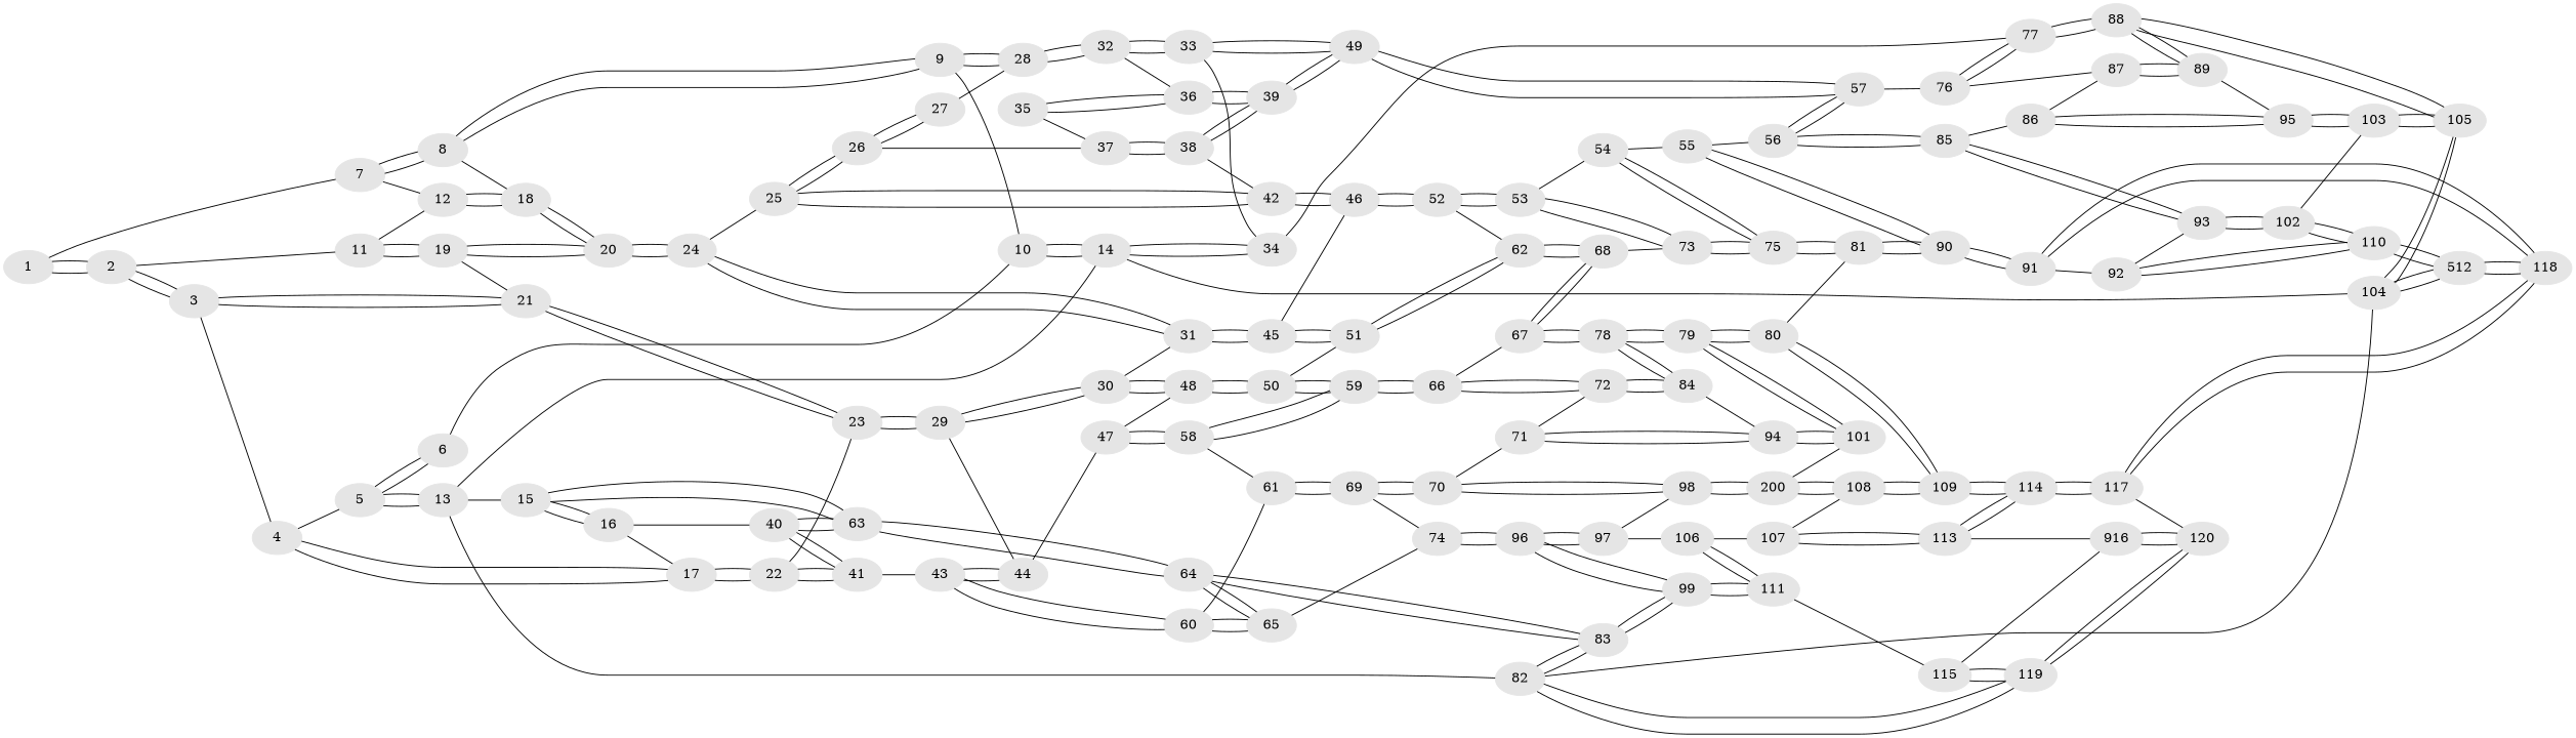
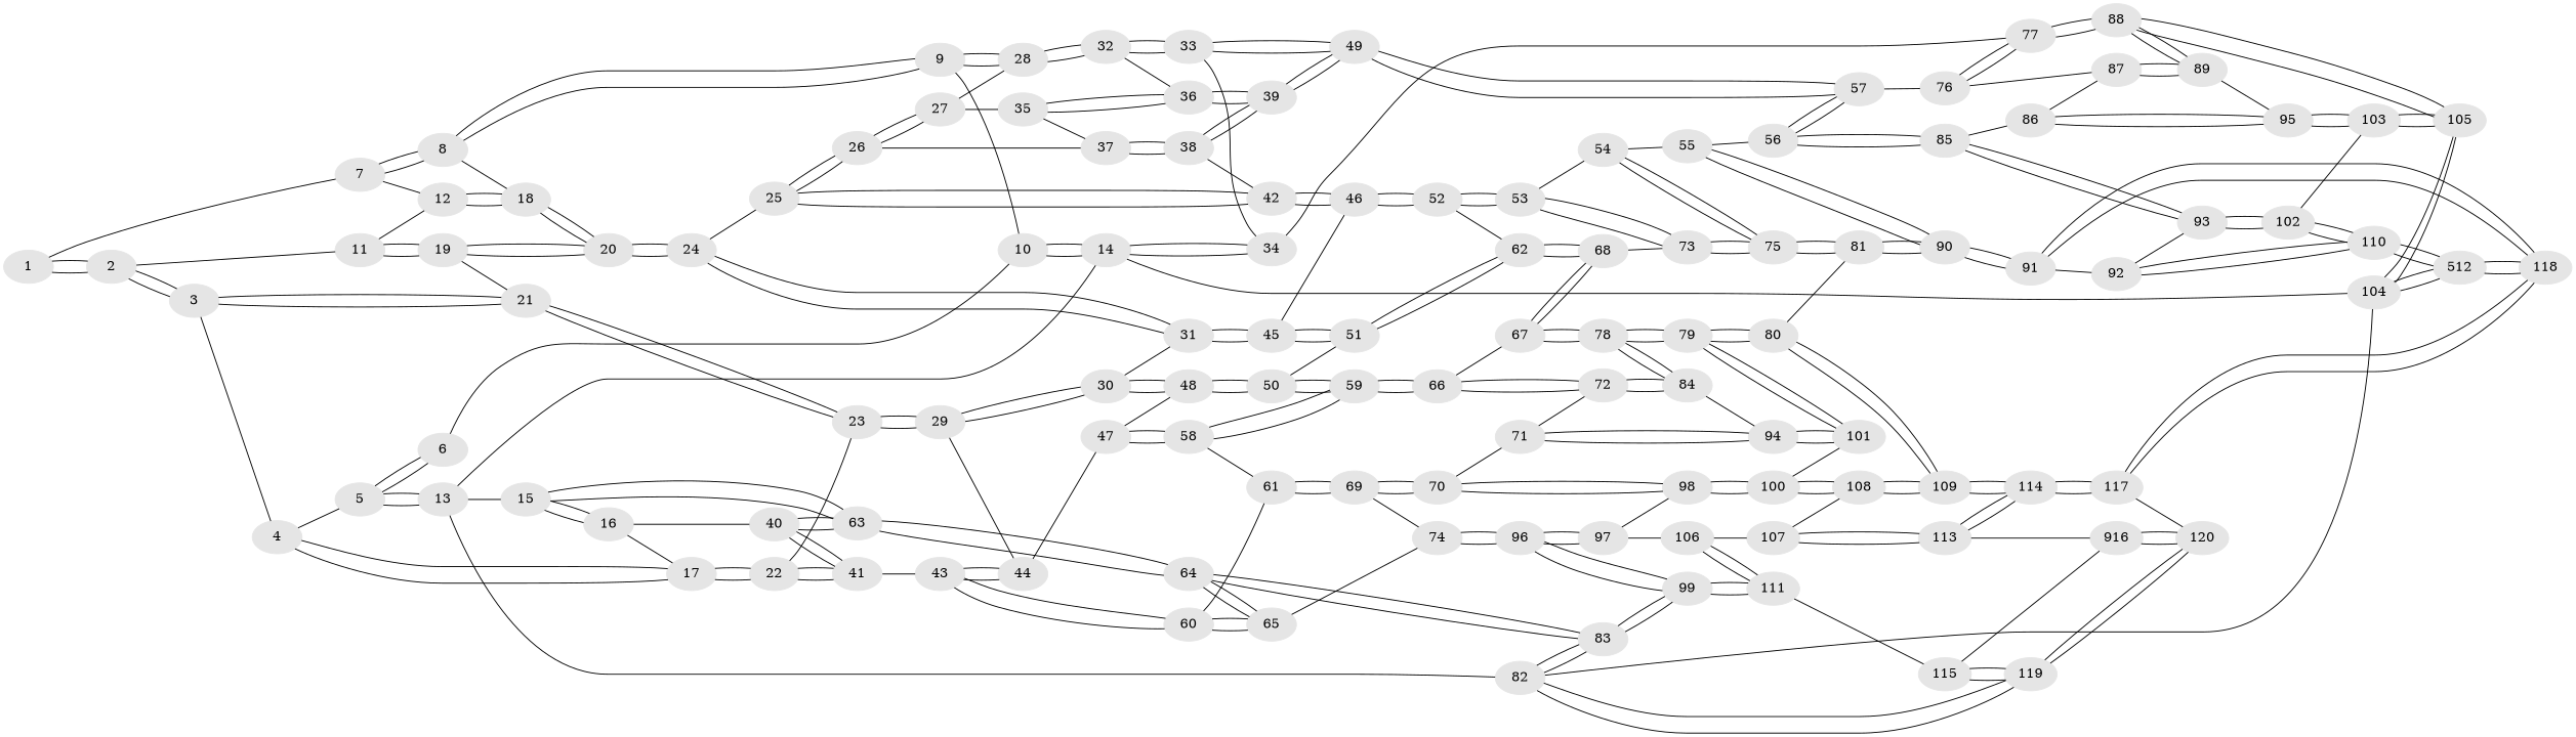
  graph {
    rankdir=LR
    node [color=gray90 style=filled]
    1
    2
    7
    3
    11
    8
    12
    4
    21
    19
    5
    17
    23
    6
    13
    22
    10
    14
    15
    82
    9
    18
    28
    20
    32
    34
    104
    16
    63
    83
    119
    77
    105
    n34 [label=512]
    40
    64
    41
    24
    25
    31
    29
    43
    30
    44
    26
    42
    45
    27
    37
    46
    35
    38
    36
    33
    48
    47
    50
    51
    49
    39
    57
    88
    60
    52
    61
    65
    58
    62
    53
    59
    76
    66
    68
    54
    73
    55
    75
    56
    90
    81
    85
    91
    86
    93
    87
    69
    67
    72
    74
    70
    99
    96
    78
    84
    79
    71
    98
    94
-   100 [label=200]
+   100
    101
    97
    89
    80
    109
    114
    120
    111
    95
    102
    103
    92
    118
    110
    106
    107
    108
    115
    113
    n119 [label=916]
    117
    1 -- 2
    1 -- 2
    1 -- 7
    2 -- 3
    2 -- 3
    2 -- 11
    7 -- 8
    7 -- 8
    7 -- 12
    3 -- 4
    3 -- 21
    3 -- 21
    11 -- 12
    11 -- 19
    11 -- 19
    8 -- 9
    8 -- 9
    8 -- 18
    12 -- 18
    12 -- 18
    4 -- 5
    4 -- 17
    4 -- 17
    21 -- 23
    21 -- 23
    19 -- 21
    19 -- 20
    19 -- 20
    5 -- 6
    5 -- 6
    5 -- 13
    5 -- 13
    17 -- 22
    17 -- 22
    23 -- 29
    23 -- 29
    6 -- 10
    13 -- 14
    13 -- 15
    13 -- 82
    22 -- 23
    22 -- 41
    22 -- 41
    10 -- 14
    10 -- 14
    14 -- 34
    14 -- 34
    14 -- 104
    15 -- 16
    15 -- 16
    15 -- 63
    15 -- 63
    82 -- 104
    82 -- 83
    82 -- 83
    82 -- 119
    82 -- 119
    9 -- 10
    9 -- 28
    9 -- 28
    18 -- 20
    18 -- 20
    28 -- 32
    28 -- 32
    20 -- 24
    20 -- 24
    32 -- 36
    32 -- 33
    32 -- 33
    34 -- 77
    104 -- 105
    104 -- 105
    104 -- n34
    104 -- n34
    16 -- 17
    16 -- 40
    63 -- 64
    63 -- 64
    83 -- 99
    83 -- 99
    119 -- 120
    119 -- 120
    77 -- 88
    77 -- 88
    n34 -- 118
    n34 -- 118
    40 -- 63
    40 -- 63
    40 -- 41
    40 -- 41
    64 -- 83
    64 -- 83
    64 -- 65
    64 -- 65
    41 -- 43
    24 -- 25
    24 -- 31
    24 -- 31
    25 -- 26
    25 -- 26
    25 -- 42
    25 -- 42
    31 -- 45
    31 -- 45
    29 -- 30
    29 -- 30
    29 -- 44
    43 -- 44
    43 -- 44
    43 -- 60
    43 -- 60
    30 -- 31
    30 -- 48
    30 -- 48
    44 -- 47
    26 -- 27
    26 -- 27
    26 -- 37
    42 -- 46
    42 -- 46
    45 -- 46
    45 -- 51
    45 -- 51
    27 -- 28
+   27 -- 35
    37 -- 38
    37 -- 38
    46 -- 52
    46 -- 52
    35 -- 37
    35 -- 36
    35 -- 36
    38 -- 42
    38 -- 39
    38 -- 39
    36 -- 39
    36 -- 39
    33 -- 34
    33 -- 49
    33 -- 49
    48 -- 50
    48 -- 50
    47 -- 48
    47 -- 58
    47 -- 58
    50 -- 51
    50 -- 59
    50 -- 59
    51 -- 62
    51 -- 62
    49 -- 57
    49 -- 57
    39 -- 49
    39 -- 49
    57 -- 76
    88 -- 105
    88 -- 105
    88 -- 89
    88 -- 89
    60 -- 61
    60 -- 65
    60 -- 65
    52 -- 62
    52 -- 53
    52 -- 53
    61 -- 69
    61 -- 69
    65 -- 74
    58 -- 61
    58 -- 59
    58 -- 59
    62 -- 68
    62 -- 68
    53 -- 54
    53 -- 73
    53 -- 73
    59 -- 66
    59 -- 66
    76 -- 77
    76 -- 77
    76 -- 87
    66 -- 67
    66 -- 72
    66 -- 72
    68 -- 73
    54 -- 55
    54 -- 75
    54 -- 75
    73 -- 75
    73 -- 75
    55 -- 56
    55 -- 90
    55 -- 90
    75 -- 81
    75 -- 81
    56 -- 57
    56 -- 57
    56 -- 85
    56 -- 85
    90 -- 91
    90 -- 91
    81 -- 90
    81 -- 90
    85 -- 86
    85 -- 93
    85 -- 93
    91 -- 92
    91 -- 118
    91 -- 118
    86 -- 87
    86 -- 95
    86 -- 95
    93 -- 102
    93 -- 102
    87 -- 89
    87 -- 89
    69 -- 74
    69 -- 70
    69 -- 70
    67 -- 68
    67 -- 68
    67 -- 78
    67 -- 78
    72 -- 84
    72 -- 84
    74 -- 96
    74 -- 96
    70 -- 71
    70 -- 98
    70 -- 98
    99 -- 111
    99 -- 111
    96 -- 99
    96 -- 99
    96 -- 97
    96 -- 97
    78 -- 84
    78 -- 84
    78 -- 79
    78 -- 79
    84 -- 94
    79 -- 101
    79 -- 101
    79 -- 80
    79 -- 80
    71 -- 72
    71 -- 94
    71 -- 94
    98 -- 100
    98 -- 100
    94 -- 101
    94 -- 101
    100 -- 101
    100 -- 108
    100 -- 108
    97 -- 98
    97 -- 106
    89 -- 95
    80 -- 81
    80 -- 109
    80 -- 109
    109 -- 114
    109 -- 114
    114 -- 117
    114 -- 117
    111 -- 115
    95 -- 103
    95 -- 103
    102 -- 103
    102 -- 110
    102 -- 110
    103 -- 105
    103 -- 105
    92 -- 93
    92 -- 110
    92 -- 110
    110 -- n34
    110 -- n34
    106 -- 111
    106 -- 111
    106 -- 107
    107 -- 108
    107 -- 113
    107 -- 113
    108 -- 109
    108 -- 109
    115 -- 119
    115 -- 119
    115 -- n119
    113 -- 114
    113 -- 114
    113 -- n119
    n119 -- 120
    n119 -- 120
    117 -- 120
    117 -- 118
    117 -- 118
  }
